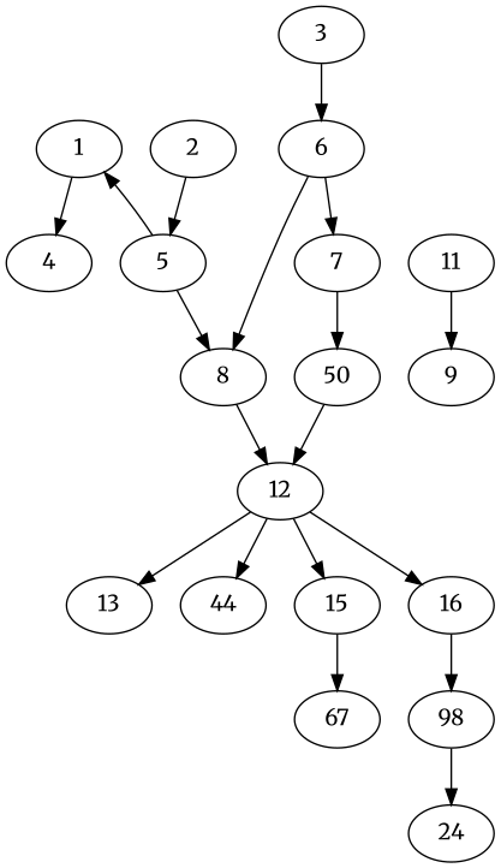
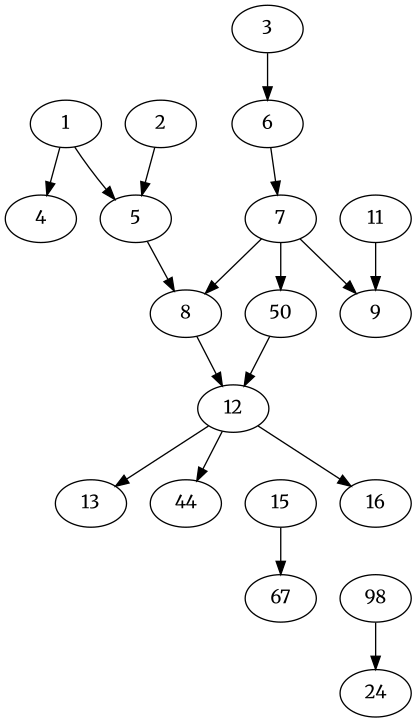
  digraph {
    fontname=Merriweather
    node [alpha=0.12 fontname=Merriweather]
    edge [fontname=Merriweather]
    1 [expect_size=46620672]
    4 [expect_size=23205888]
    5 [alpha=0.02 expect_size=20820992]
    8 [alpha=0.20 expect_size=33528832]
    7 [alpha=0.05 expect_size=48775168]
    9 [alpha=0.05 expect_size=37500928]
    n7 [alpha=0.14 expect_size=21170176 label=50]
    2 [alpha=0.09 expect_size=24395776]
    6 [alpha=0.14 expect_size=11223040]
    3 [alpha=0.02 expect_size=43002880]
    12 [alpha=0.01 expect_size=45181952]
    13 [alpha=0.02 expect_size=19972096]
    n13 [expect_size=24663040 label=44]
    15 [alpha=0.17 expect_size=6796288]
    16 [expect_size=12137472]
    11 [alpha=0.20 expect_size=17561600]
    n17 [alpha=0.06 expect_size=46137344 label=67]
    n18 [alpha=0.15 expect_size=11902976 label=98]
    n19 [expect_size=21808128 label=24]
    1 -> 4
-   5 -> 1
+   1 -> 5
    5 -> 8
    8 -> 12
-   6 -> 8
+   7 -> 8
+   7 -> 9
    7 -> n7
    n7 -> 12
    2 -> 5
    6 -> 7
    3 -> 6
    12 -> 13
    12 -> n13
-   12 -> 15
    12 -> 16
    15 -> n17
-   16 -> n18
    11 -> 9
    n18 -> n19
  }
